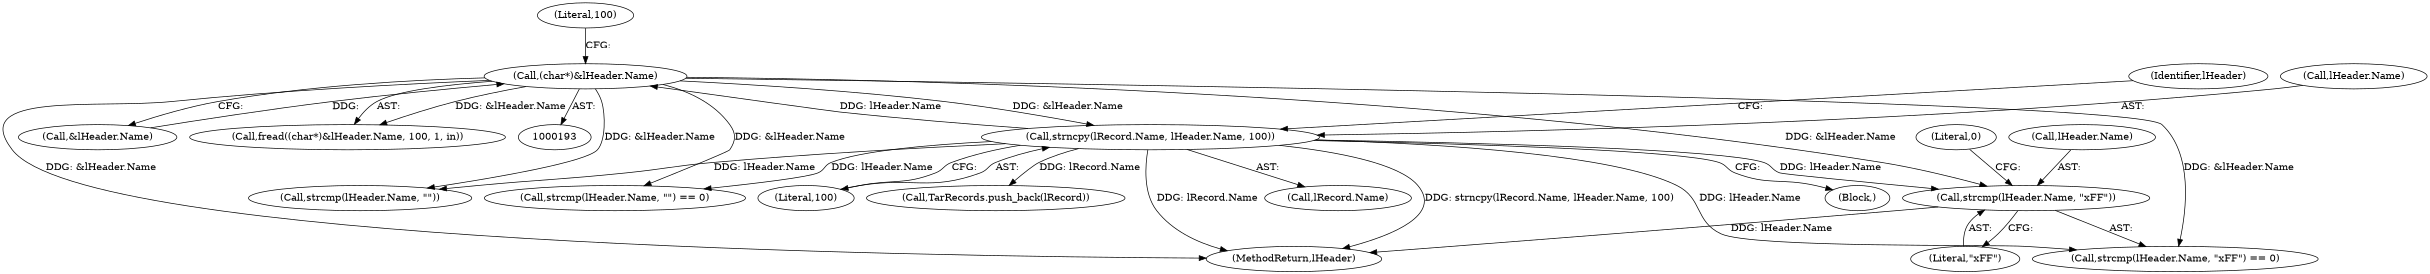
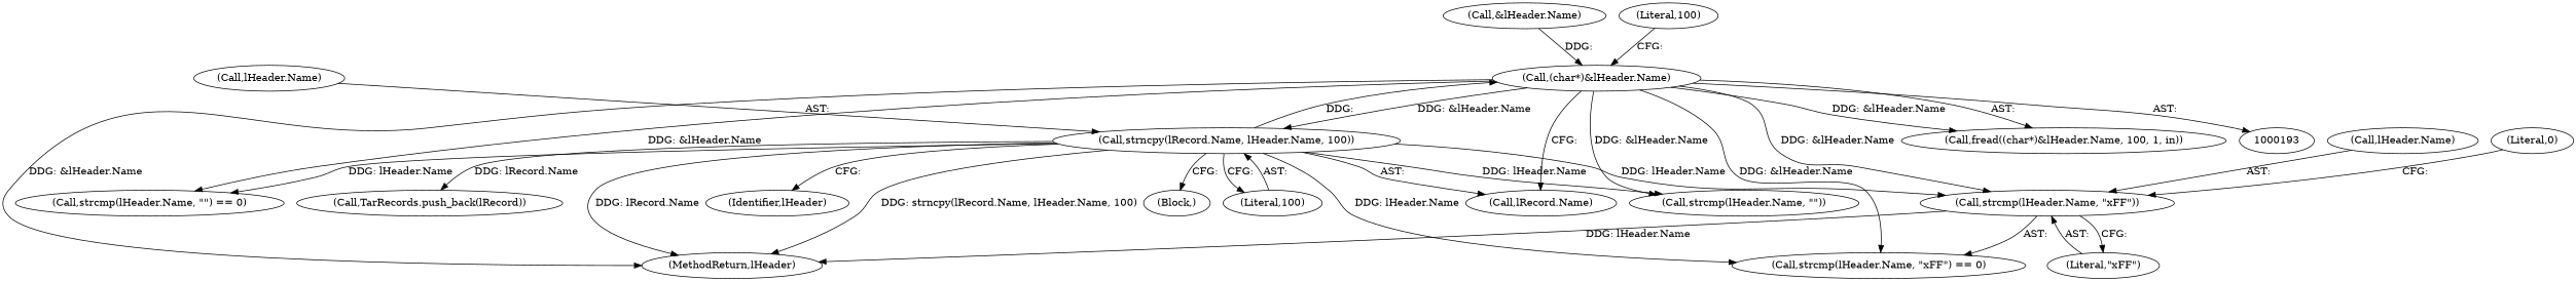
  digraph {
    n1 [label="(Call,strcmp(lHeader.Name, \"\xFF\"))"]
    n2 [label="(Literal,\"\xFF\")"]
    n3 [label="(MethodReturn,lHeader)"]
    n4 [label="(Call,strcmp(lHeader.Name, \"\xFF\") == 0)"]
    n5 [label="(Call,(char*)&lHeader.Name)"]
    n6 [label="(Call,strncpy(lRecord.Name, lHeader.Name, 100))"]
    n7 [label="(Call,strcmp(lHeader.Name, \"\") == 0)"]
    n8 [label="(Call,strcmp(lHeader.Name, \"\"))"]
    n9 [label="(Call,&lHeader.Name)"]
    n10 [label="(Call,fread((char*)&lHeader.Name, 100, 1, in))"]
    1000193
    n12 [label="(Block,)"]
    n13 [label="(Literal,100)"]
    n14 [label="(Call,TarRecords.push_back(lRecord))"]
    n15 [label="(Call,lRecord.Name)"]
    n16 [label="(Literal,100)"]
    n17 [label="(Literal,0)"]
    n18 [label="(Call,lHeader.Name)"]
    n19 [label="(Call,lHeader.Name)"]
    n20 [label="(Identifier,lHeader)"]
    n1 -> n2 [label="CFG: "]
    n1 -> n3 [label="DDG: lHeader.Name"]
    n1 -> n4 [label="AST: "]
    n2 -> n1 [label="AST: "]
    n5 -> n1 [label="DDG: &lHeader.Name"]
    n5 -> n3 [label="DDG: &lHeader.Name"]
    n5 -> n4 [label="DDG: &lHeader.Name"]
    n5 -> n6 [label="DDG: &lHeader.Name"]
    n5 -> n7 [label="DDG: &lHeader.Name"]
    n5 -> n8 [label="DDG: &lHeader.Name"]
-   n5 -> n9 [label="CFG: "]
+   n5 -> n15 [label="CFG: "]
    n5 -> n10 [label="AST: "]
    n5 -> n10 [label="DDG: &lHeader.Name"]
    n5 -> 1000193 [label="AST: "]
    n6 -> n1 [label="DDG: lHeader.Name"]
    n6 -> n3 [label="DDG: lRecord.Name"]
    n6 -> n3 [label="DDG: strncpy(lRecord.Name, lHeader.Name, 100)"]
    n6 -> n4 [label="DDG: lHeader.Name"]
-   n6 -> n5 [label="DDG: lHeader.Name"]
+   n6 -> n5 [label="DDG: "]
    n6 -> n7 [label="DDG: lHeader.Name"]
    n6 -> n8 [label="DDG: lHeader.Name"]
    n6 -> n12 [label="CFG: "]
    n6 -> n13 [label="CFG: "]
    n6 -> n14 [label="DDG: lRecord.Name"]
    n6 -> n15 [label="AST: "]
    n9 -> n5 [label="DDG: "]
    n13 -> n6 [label="AST: "]
    n16 -> n5 [label="CFG: "]
    n17 -> n1 [label="CFG: "]
    n18 -> n6 [label="AST: "]
    n19 -> n1 [label="AST: "]
-   n20 -> n6 [label="CFG: "]
+   n6 -> n20 [label="CFG: "]
  }
